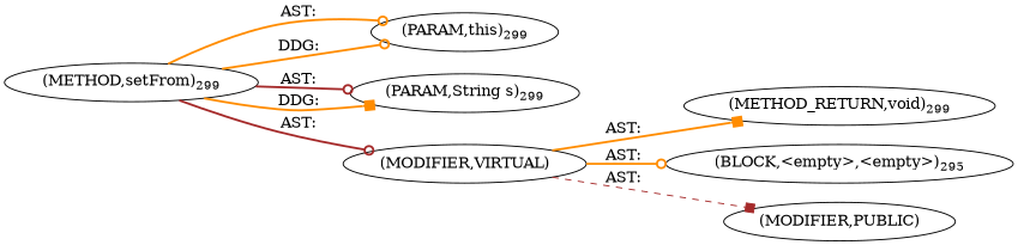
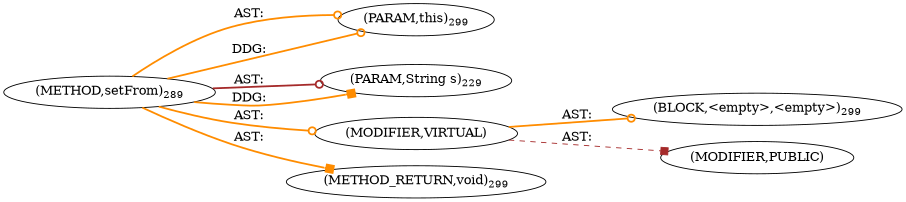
  digraph {
    fontname="DejaVu Serif"
    rankdir=LR
    node [fontname="DejaVu Serif"]
    edge [arrowhead=odot color=darkorange fontname="DejaVu Serif" style=bold]
-   n1 [label=<(METHOD,setFrom)<SUB>299</SUB>>]
+   n1 [label=<(METHOD,setFrom)<SUB>289</SUB>>]
    n2 [label=<(PARAM,this)<SUB>299</SUB>>]
-   n3 [label=<(PARAM,String s)<SUB>299</SUB>>]
+   n3 [label=<(PARAM,String s)<SUB>229</SUB>>]
    n4 [label=<(MODIFIER,VIRTUAL)>]
    n5 [label=<(METHOD_RETURN,void)<SUB>299</SUB>>]
-   n6 [label=<(BLOCK,&lt;empty&gt;,&lt;empty&gt;)<SUB>295</SUB>>]
+   n6 [label=<(BLOCK,&lt;empty&gt;,&lt;empty&gt;)<SUB>299</SUB>>]
    n7 [label=<(MODIFIER,PUBLIC)>]
    n1 -> n2 [label="AST: "]
    n1 -> n2 [label="DDG: "]
    n1 -> n3 [color=brown label="AST: "]
    n1 -> n3 [arrowhead=box label="DDG: "]
-   n1 -> n4 [color=brown label="AST: "]
-   n4 -> n5 [arrowhead=box label="AST: "]
+   n1 -> n4 [label="AST: "]
+   n1 -> n5 [arrowhead=box label="AST: "]
    n4 -> n6 [label="AST: "]
    n4 -> n7 [arrowhead=box color=brown label="AST: " style=dashed]
  }
